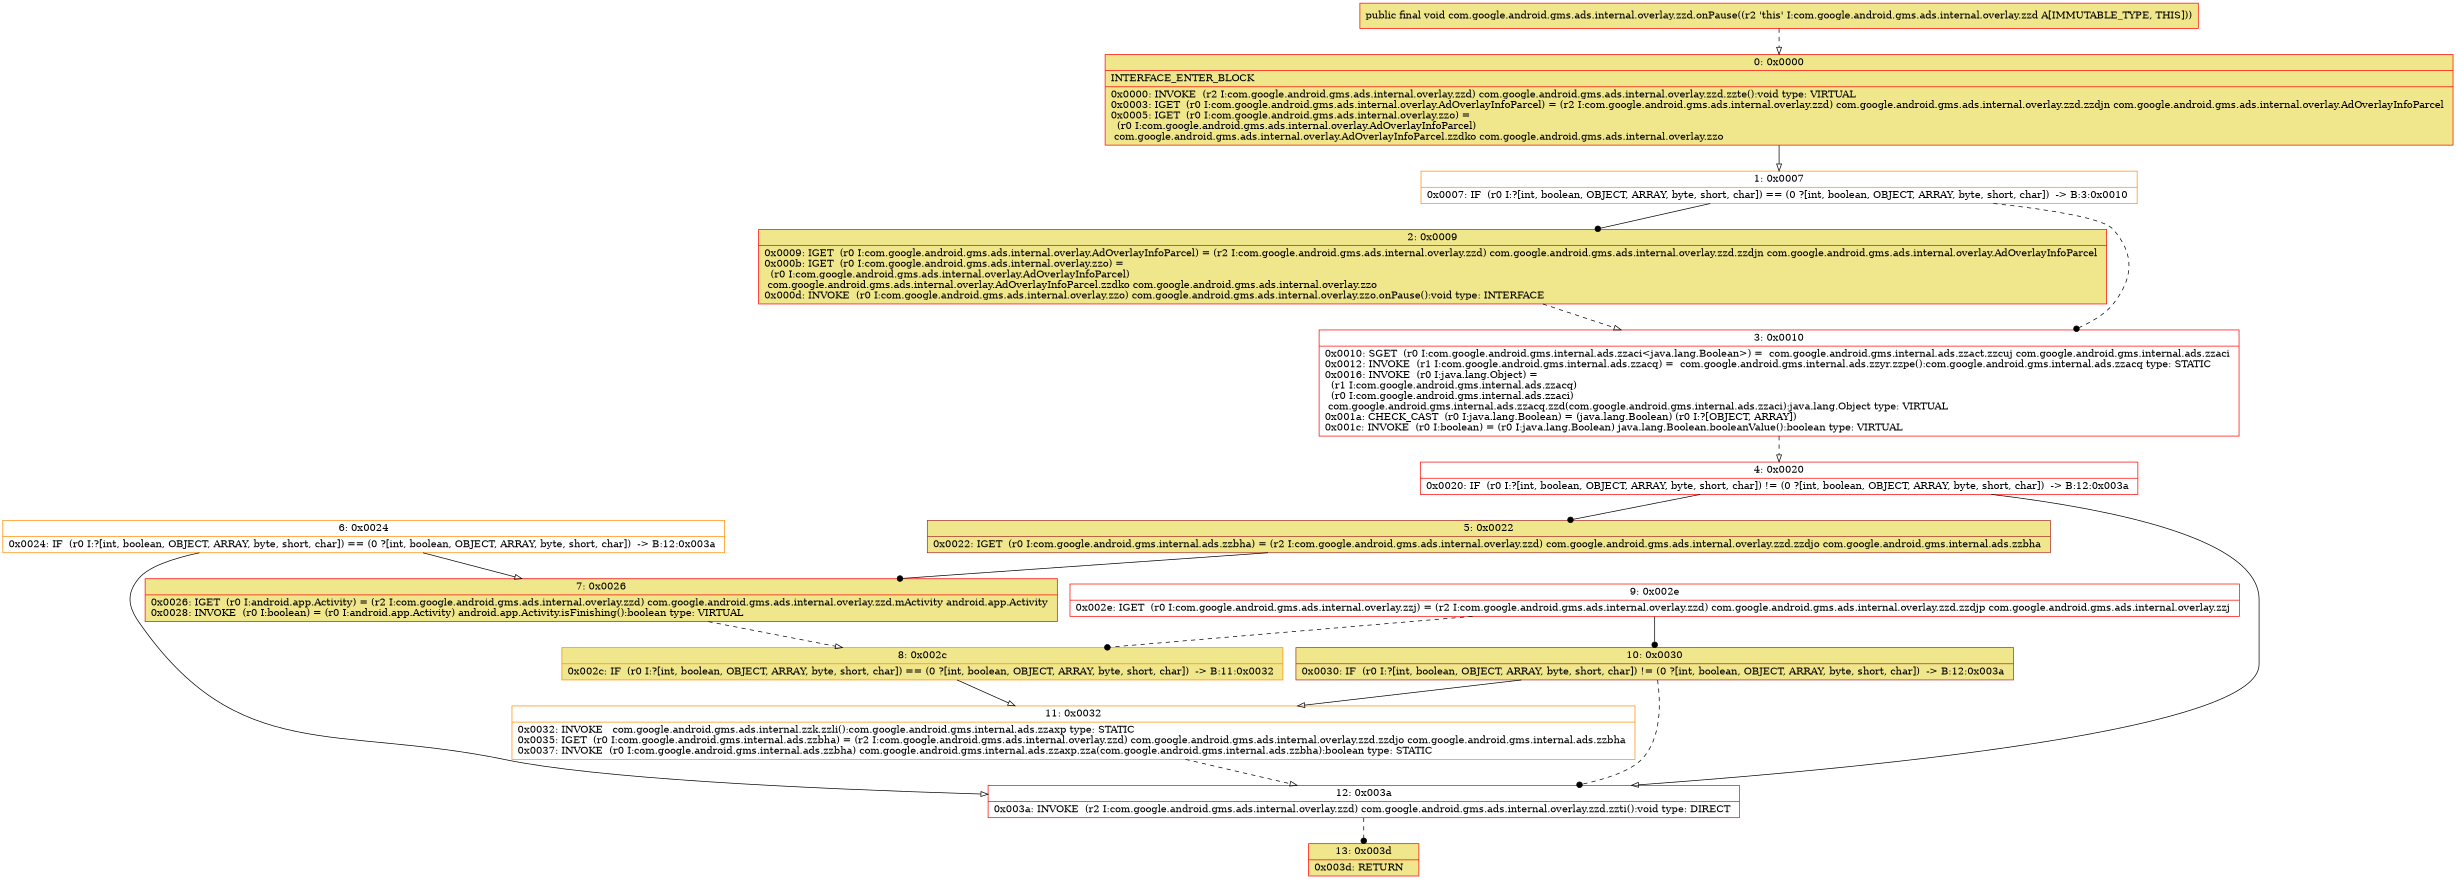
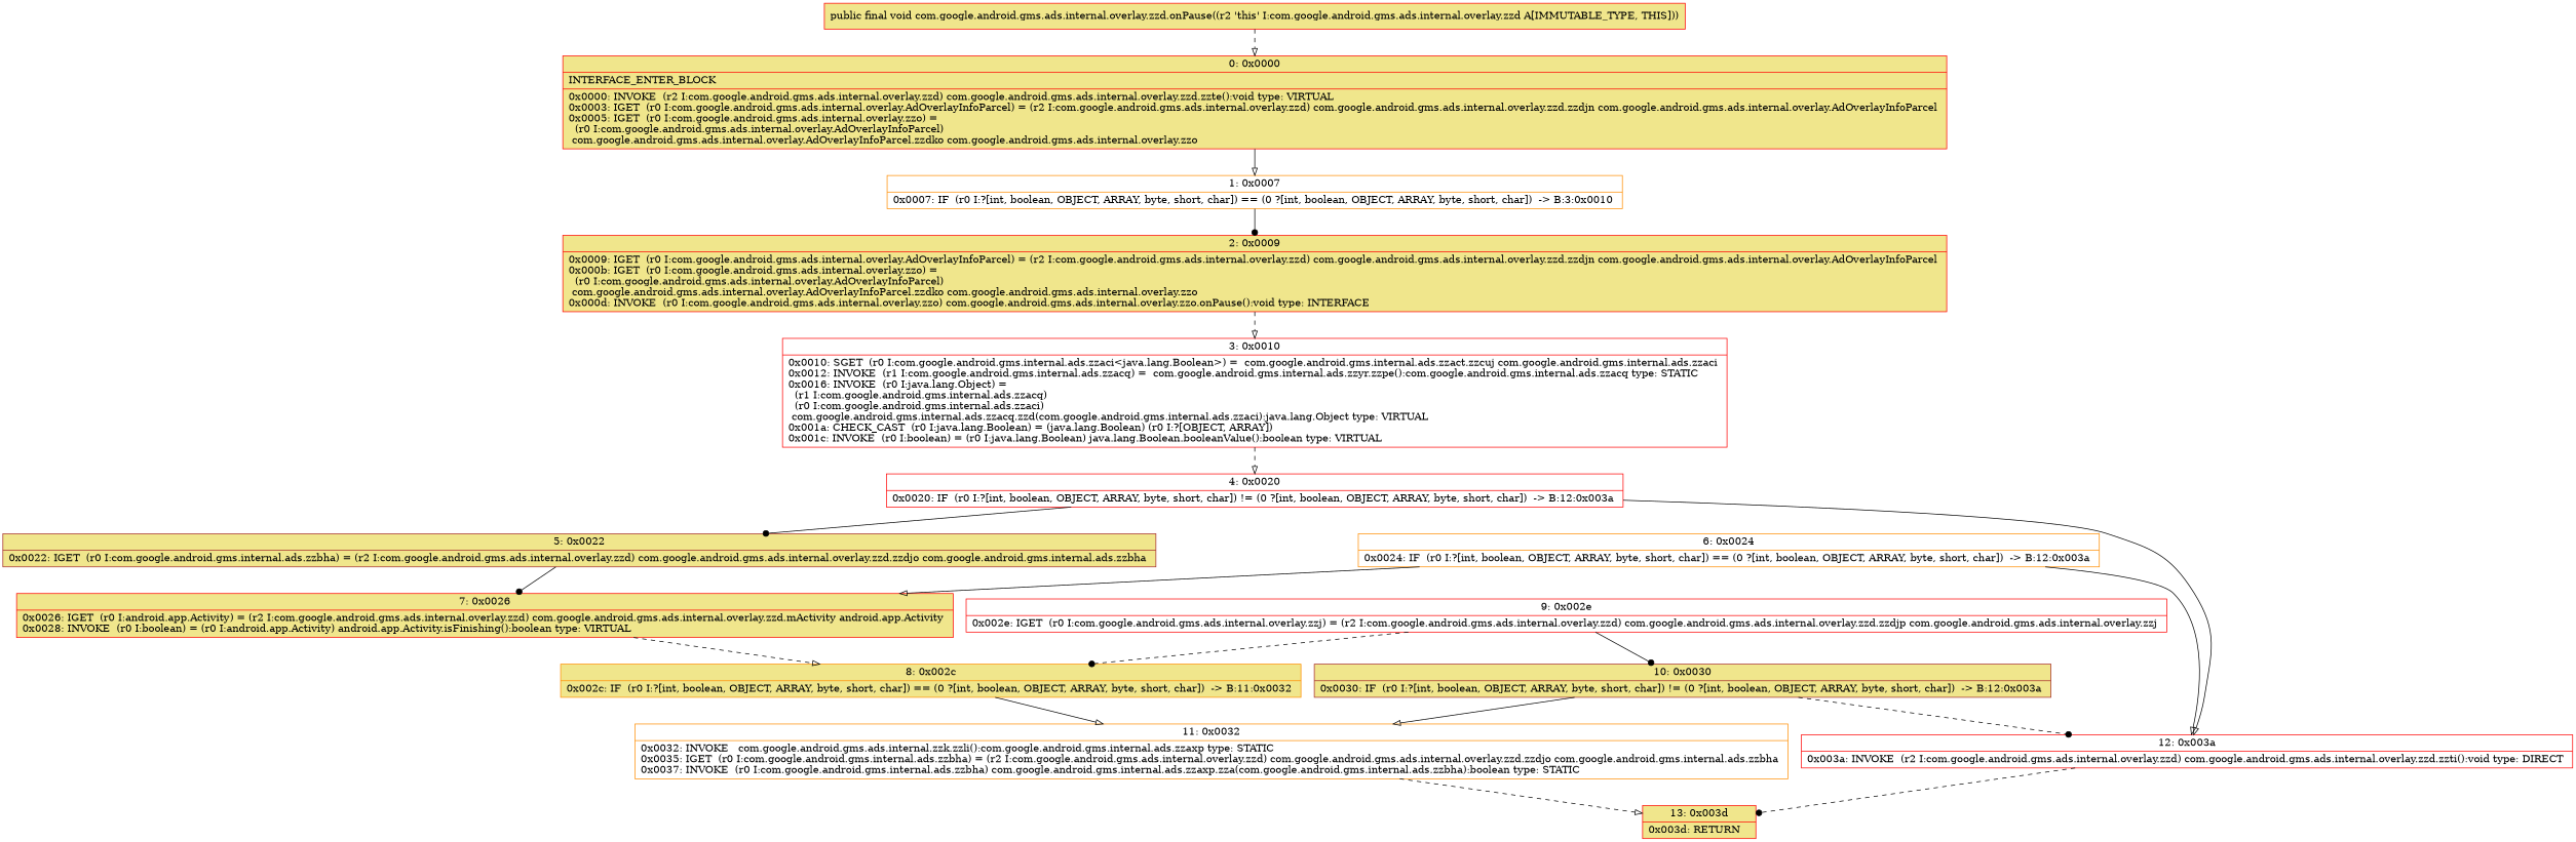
  digraph {
    node [color=red fillcolor=khaki shape=record style=filled]
    edge [arrowhead=onormal style=solid]
    n1 [label="{0\:\ 0x0000|INTERFACE_ENTER_BLOCK\l|0x0000: INVOKE  (r2 I:com.google.android.gms.ads.internal.overlay.zzd) com.google.android.gms.ads.internal.overlay.zzd.zzte():void type: VIRTUAL \l0x0003: IGET  (r0 I:com.google.android.gms.ads.internal.overlay.AdOverlayInfoParcel) = (r2 I:com.google.android.gms.ads.internal.overlay.zzd) com.google.android.gms.ads.internal.overlay.zzd.zzdjn com.google.android.gms.ads.internal.overlay.AdOverlayInfoParcel \l0x0005: IGET  (r0 I:com.google.android.gms.ads.internal.overlay.zzo) = \l  (r0 I:com.google.android.gms.ads.internal.overlay.AdOverlayInfoParcel)\l com.google.android.gms.ads.internal.overlay.AdOverlayInfoParcel.zzdko com.google.android.gms.ads.internal.overlay.zzo \l}"]
    n2 [color=darkorange fillcolor=white label="{1\:\ 0x0007|0x0007: IF  (r0 I:?[int, boolean, OBJECT, ARRAY, byte, short, char]) == (0 ?[int, boolean, OBJECT, ARRAY, byte, short, char])  \-\> B:3:0x0010 \l}"]
    n3 [label="{2\:\ 0x0009|0x0009: IGET  (r0 I:com.google.android.gms.ads.internal.overlay.AdOverlayInfoParcel) = (r2 I:com.google.android.gms.ads.internal.overlay.zzd) com.google.android.gms.ads.internal.overlay.zzd.zzdjn com.google.android.gms.ads.internal.overlay.AdOverlayInfoParcel \l0x000b: IGET  (r0 I:com.google.android.gms.ads.internal.overlay.zzo) = \l  (r0 I:com.google.android.gms.ads.internal.overlay.AdOverlayInfoParcel)\l com.google.android.gms.ads.internal.overlay.AdOverlayInfoParcel.zzdko com.google.android.gms.ads.internal.overlay.zzo \l0x000d: INVOKE  (r0 I:com.google.android.gms.ads.internal.overlay.zzo) com.google.android.gms.ads.internal.overlay.zzo.onPause():void type: INTERFACE \l}"]
    n4 [fillcolor=white label="{3\:\ 0x0010|0x0010: SGET  (r0 I:com.google.android.gms.internal.ads.zzaci\<java.lang.Boolean\>) =  com.google.android.gms.internal.ads.zzact.zzcuj com.google.android.gms.internal.ads.zzaci \l0x0012: INVOKE  (r1 I:com.google.android.gms.internal.ads.zzacq) =  com.google.android.gms.internal.ads.zzyr.zzpe():com.google.android.gms.internal.ads.zzacq type: STATIC \l0x0016: INVOKE  (r0 I:java.lang.Object) = \l  (r1 I:com.google.android.gms.internal.ads.zzacq)\l  (r0 I:com.google.android.gms.internal.ads.zzaci)\l com.google.android.gms.internal.ads.zzacq.zzd(com.google.android.gms.internal.ads.zzaci):java.lang.Object type: VIRTUAL \l0x001a: CHECK_CAST  (r0 I:java.lang.Boolean) = (java.lang.Boolean) (r0 I:?[OBJECT, ARRAY]) \l0x001c: INVOKE  (r0 I:boolean) = (r0 I:java.lang.Boolean) java.lang.Boolean.booleanValue():boolean type: VIRTUAL \l}"]
    n5 [fillcolor=white label="{4\:\ 0x0020|0x0020: IF  (r0 I:?[int, boolean, OBJECT, ARRAY, byte, short, char]) != (0 ?[int, boolean, OBJECT, ARRAY, byte, short, char])  \-\> B:12:0x003a \l}"]
    n6 [color=brown label="{5\:\ 0x0022|0x0022: IGET  (r0 I:com.google.android.gms.internal.ads.zzbha) = (r2 I:com.google.android.gms.ads.internal.overlay.zzd) com.google.android.gms.ads.internal.overlay.zzd.zzdjo com.google.android.gms.internal.ads.zzbha \l}"]
    n7 [fillcolor=white label="{12\:\ 0x003a|0x003a: INVOKE  (r2 I:com.google.android.gms.ads.internal.overlay.zzd) com.google.android.gms.ads.internal.overlay.zzd.zzti():void type: DIRECT \l}"]
    n8 [label="{7\:\ 0x0026|0x0026: IGET  (r0 I:android.app.Activity) = (r2 I:com.google.android.gms.ads.internal.overlay.zzd) com.google.android.gms.ads.internal.overlay.zzd.mActivity android.app.Activity \l0x0028: INVOKE  (r0 I:boolean) = (r0 I:android.app.Activity) android.app.Activity.isFinishing():boolean type: VIRTUAL \l}"]
    n9 [label="{13\:\ 0x003d|0x003d: RETURN   \l}"]
    n10 [color=darkorange fillcolor=white label="{6\:\ 0x0024|0x0024: IF  (r0 I:?[int, boolean, OBJECT, ARRAY, byte, short, char]) == (0 ?[int, boolean, OBJECT, ARRAY, byte, short, char])  \-\> B:12:0x003a \l}"]
    n11 [color=darkorange label="{8\:\ 0x002c|0x002c: IF  (r0 I:?[int, boolean, OBJECT, ARRAY, byte, short, char]) == (0 ?[int, boolean, OBJECT, ARRAY, byte, short, char])  \-\> B:11:0x0032 \l}"]
    n12 [color=darkorange fillcolor=white label="{11\:\ 0x0032|0x0032: INVOKE   com.google.android.gms.ads.internal.zzk.zzli():com.google.android.gms.internal.ads.zzaxp type: STATIC \l0x0035: IGET  (r0 I:com.google.android.gms.internal.ads.zzbha) = (r2 I:com.google.android.gms.ads.internal.overlay.zzd) com.google.android.gms.ads.internal.overlay.zzd.zzdjo com.google.android.gms.internal.ads.zzbha \l0x0037: INVOKE  (r0 I:com.google.android.gms.internal.ads.zzbha) com.google.android.gms.internal.ads.zzaxp.zza(com.google.android.gms.internal.ads.zzbha):boolean type: STATIC \l}"]
    n13 [fillcolor=white label="{9\:\ 0x002e|0x002e: IGET  (r0 I:com.google.android.gms.ads.internal.overlay.zzj) = (r2 I:com.google.android.gms.ads.internal.overlay.zzd) com.google.android.gms.ads.internal.overlay.zzd.zzdjp com.google.android.gms.ads.internal.overlay.zzj \l}"]
    n14 [color=brown label="{10\:\ 0x0030|0x0030: IF  (r0 I:?[int, boolean, OBJECT, ARRAY, byte, short, char]) != (0 ?[int, boolean, OBJECT, ARRAY, byte, short, char])  \-\> B:12:0x003a \l}"]
    n15 [label="{public final void com.google.android.gms.ads.internal.overlay.zzd.onPause((r2 'this' I:com.google.android.gms.ads.internal.overlay.zzd A[IMMUTABLE_TYPE, THIS])) }"]
    n1 -> n2
    n2 -> n3 [arrowhead=dot]
-   n2 -> n4 [arrowhead=dot style=dashed]
    n3 -> n4 [style=dashed]
    n4 -> n5 [style=dashed]
    n5 -> n6 [arrowhead=dot]
    n5 -> n7
    n6 -> n8 [arrowhead=dot]
    n7 -> n9 [arrowhead=dot style=dashed]
    n8 -> n11 [style=dashed]
    n10 -> n7
    n10 -> n8
    n11 -> n12
-   n12 -> n7 [style=dashed]
+   n12 -> n9 [style=dashed]
    n13 -> n11 [arrowhead=dot style=dashed]
    n13 -> n14 [arrowhead=dot]
    n14 -> n7 [arrowhead=dot style=dashed]
    n14 -> n12
    n15 -> n1 [style=dashed]
  }
